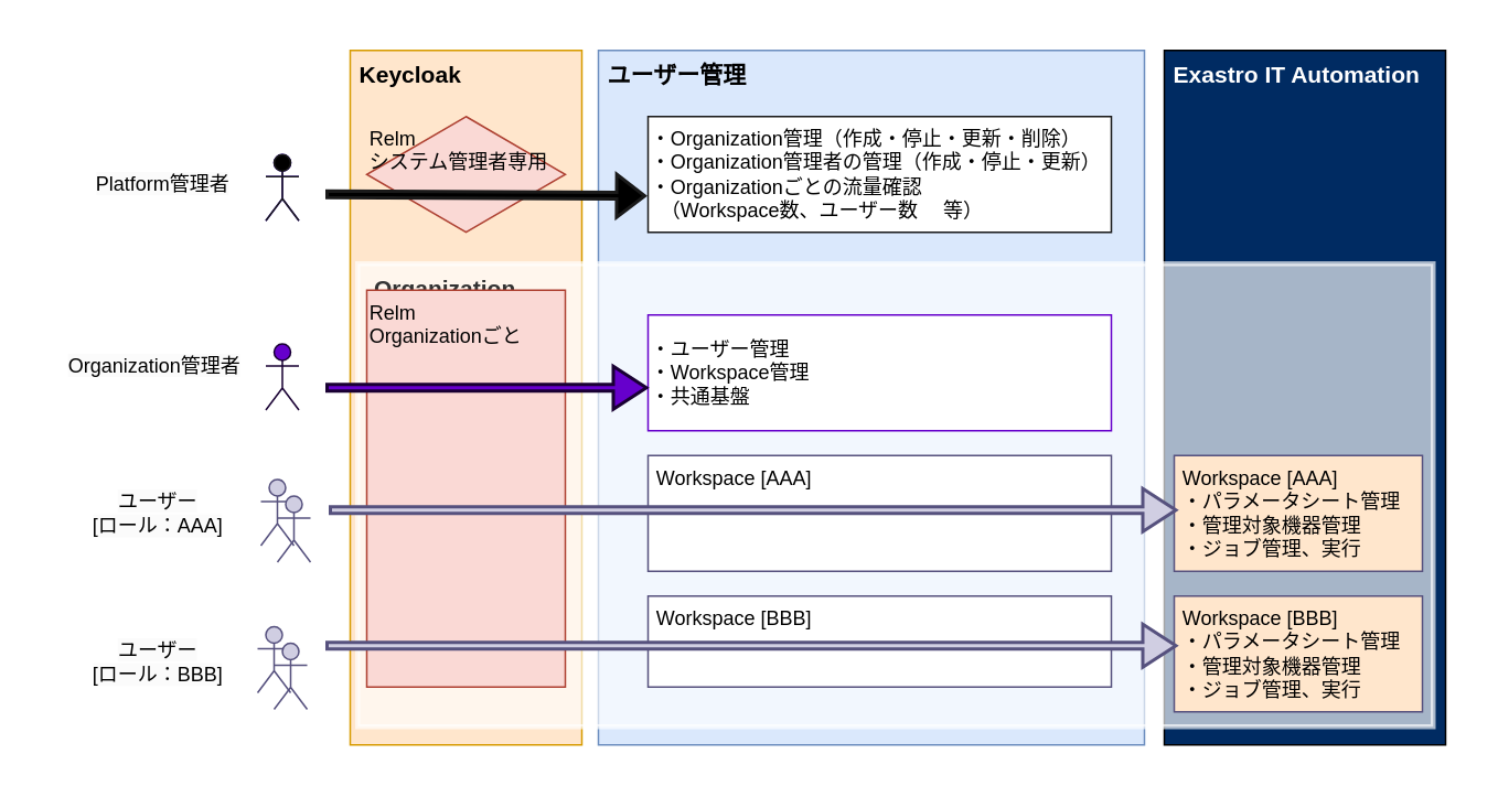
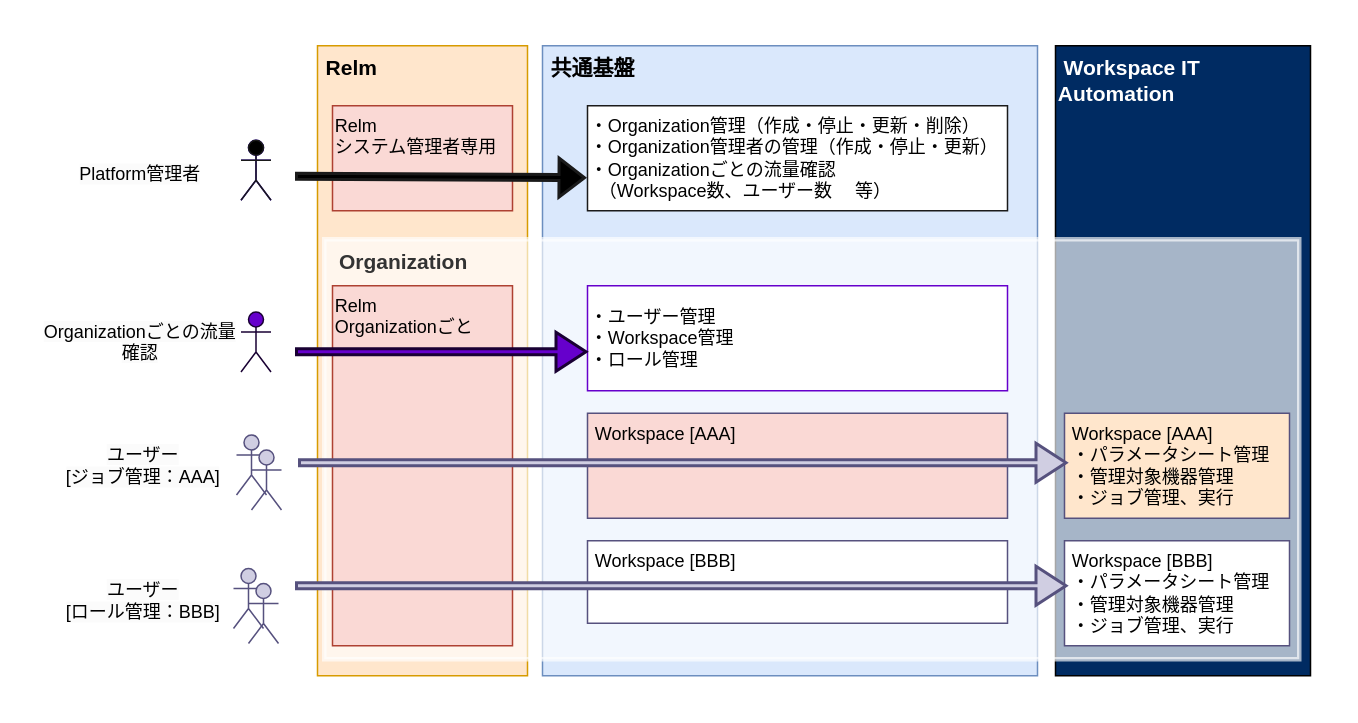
  <mxCell id="0" />
  <mxCell id="1" style="" parent="0" />
  <mxCell id="2" value="" style="rounded=0;whiteSpace=wrap;html=1;strokeColor=none;" parent="1" vertex="1"><mxGeometry x="33" y="20" width="850" height="440" as="geometry" /></mxCell>
  <mxCell id="3" value="&lt;blockquote style=&quot;margin: 0 0 0 40px; border: none; padding: 0px;&quot;&gt;&lt;br&gt;&lt;/blockquote&gt;" style="shape=umlActor;verticalLabelPosition=bottom;verticalAlign=top;outlineConnect=0;fillColor=#6a00ff;strokeColor=#3700CC;html=1;fontColor=#ffffff;" parent="1" vertex="1"><mxGeometry x="160" y="93" width="20" height="40" as="geometry" /></mxCell>
- <mxCell id="4" value="&lt;span style=&quot;color: rgb(0, 0, 0); font-family: Helvetica; font-size: 12px; font-style: normal; font-variant-ligatures: normal; font-variant-caps: normal; font-weight: 400; letter-spacing: normal; orphans: 2; text-indent: 0px; text-transform: none; widows: 2; word-spacing: 0px; -webkit-text-stroke-width: 0px; background-color: rgb(251, 251, 251); text-decoration-thickness: initial; text-decoration-style: initial; text-decoration-color: initial; float: none; display: inline !important;&quot;&gt;Platform管理者&lt;/span&gt;" style="text;whiteSpace=wrap;html=1;fontSize=12;fontFamily=Helvetica;fontColor=#FFFFFF;verticalAlign=middle;align=center;" parent="1" vertex="1"><mxGeometry x="43" y="90.5" width="110" height="40" as="geometry" /></mxCell>
+ <mxCell id="4" value="&lt;span style=&quot;color: rgb(0, 0, 0); font-family: Helvetica; font-size: 12px; font-style: normal; font-variant-ligatures: normal; font-variant-caps: normal; font-weight: 400; letter-spacing: normal; orphans: 2; text-indent: 0px; text-transform: none; widows: 2; word-spacing: 0px; -webkit-text-stroke-width: 0px; background-color: rgb(251, 251, 251); text-decoration-thickness: initial; text-decoration-style: initial; text-decoration-color: initial; float: none; display: inline !important;&quot;&gt;Platform管理者&lt;/span&gt;" style="text;whiteSpace=wrap;html=1;fontSize=12;fontFamily=Helvetica;fontColor=#FFFFFF;verticalAlign=middle;align=center;" parent="1" vertex="1"><mxGeometry x="38" y="95.5" width="110" height="40" as="geometry" /></mxCell>
  <mxCell id="5" value="&lt;blockquote style=&quot;margin: 0 0 0 40px; border: none; padding: 0px;&quot;&gt;&lt;br&gt;&lt;/blockquote&gt;" style="shape=umlActor;verticalLabelPosition=bottom;verticalAlign=top;outlineConnect=0;fillColor=#000000;strokeColor=#1A1A1A;html=1;fontColor=#ffffff;" parent="1" vertex="1"><mxGeometry x="160" y="93" width="20" height="40" as="geometry" /></mxCell>
  <mxCell id="6" value="" style="shape=umlActor;verticalLabelPosition=bottom;verticalAlign=top;html=1;outlineConnect=0;fillColor=#6600CC;strokeColor=#190033;fontColor=#ffffff;" parent="1" vertex="1"><mxGeometry x="160" y="207.5" width="20" height="40" as="geometry" /></mxCell>
- <mxCell id="7" value="&lt;span style=&quot;color: rgb(0, 0, 0); font-family: Helvetica; font-size: 12px; font-style: normal; font-variant-ligatures: normal; font-variant-caps: normal; font-weight: 400; letter-spacing: normal; orphans: 2; text-indent: 0px; text-transform: none; widows: 2; word-spacing: 0px; -webkit-text-stroke-width: 0px; background-color: rgb(251, 251, 251); text-decoration-thickness: initial; text-decoration-style: initial; text-decoration-color: initial; float: none; display: inline !important;&quot;&gt;Organization管理者&lt;/span&gt;" style="text;whiteSpace=wrap;html=1;fontSize=12;fontFamily=Helvetica;fontColor=#FFFFFF;align=center;" parent="1" vertex="1"><mxGeometry x="23" y="206.5" width="140" height="50" as="geometry" /></mxCell>
- <mxCell id="8" value="&lt;span style=&quot;color: rgb(0, 0, 0); font-family: Helvetica; font-size: 12px; font-style: normal; font-variant-ligatures: normal; font-variant-caps: normal; font-weight: 400; letter-spacing: normal; orphans: 2; text-indent: 0px; text-transform: none; widows: 2; word-spacing: 0px; -webkit-text-stroke-width: 0px; background-color: rgb(251, 251, 251); text-decoration-thickness: initial; text-decoration-style: initial; text-decoration-color: initial; float: none; display: inline !important;&quot;&gt;ユーザー&lt;br&gt;&lt;/span&gt;&lt;span style=&quot;color: rgb(0, 0, 0); font-family: Helvetica; font-size: 12px; font-style: normal; font-variant-ligatures: normal; font-variant-caps: normal; font-weight: 400; letter-spacing: normal; orphans: 2; text-indent: 0px; text-transform: none; widows: 2; word-spacing: 0px; -webkit-text-stroke-width: 0px; background-color: rgb(251, 251, 251); text-decoration-thickness: initial; text-decoration-style: initial; text-decoration-color: initial; float: none; display: inline !important;&quot;&gt;[ロール：AAA]&lt;br&gt;&lt;/span&gt;" style="text;whiteSpace=wrap;html=1;fontSize=12;fontFamily=Helvetica;fontColor=#FFFFFF;align=center;verticalAlign=middle;" parent="1" vertex="1"><mxGeometry x="20" y="274.5" width="150" height="70" as="geometry" /></mxCell>
+ <mxCell id="7" value="&lt;span style=&quot;color: rgb(0, 0, 0); font-family: Helvetica; font-size: 12px; font-style: normal; font-variant-ligatures: normal; font-variant-caps: normal; font-weight: 400; letter-spacing: normal; orphans: 2; text-indent: 0px; text-transform: none; widows: 2; word-spacing: 0px; -webkit-text-stroke-width: 0px; background-color: rgb(251, 251, 251); text-decoration-thickness: initial; text-decoration-style: initial; text-decoration-color: initial; float: none; display: inline !important;&quot;&gt;Organizationごとの流量確認&lt;/span&gt;" style="text;whiteSpace=wrap;html=1;fontSize=12;fontFamily=Helvetica;fontColor=#FFFFFF;align=center;" parent="1" vertex="1"><mxGeometry x="23" y="206.5" width="140" height="50" as="geometry" /></mxCell>
+ <mxCell id="8" value="&lt;span style=&quot;color: rgb(0, 0, 0); font-family: Helvetica; font-size: 12px; font-style: normal; font-variant-ligatures: normal; font-variant-caps: normal; font-weight: 400; letter-spacing: normal; orphans: 2; text-indent: 0px; text-transform: none; widows: 2; word-spacing: 0px; -webkit-text-stroke-width: 0px; background-color: rgb(251, 251, 251); text-decoration-thickness: initial; text-decoration-style: initial; text-decoration-color: initial; float: none; display: inline !important;&quot;&gt;ユーザー&lt;br&gt;&lt;/span&gt;&lt;span style=&quot;color: rgb(0, 0, 0); font-family: Helvetica; font-size: 12px; font-style: normal; font-variant-ligatures: normal; font-variant-caps: normal; font-weight: 400; letter-spacing: normal; orphans: 2; text-indent: 0px; text-transform: none; widows: 2; word-spacing: 0px; -webkit-text-stroke-width: 0px; background-color: rgb(251, 251, 251); text-decoration-thickness: initial; text-decoration-style: initial; text-decoration-color: initial; float: none; display: inline !important;&quot;&gt;[ジョブ管理：AAA]&lt;br&gt;&lt;/span&gt;" style="text;whiteSpace=wrap;html=1;fontSize=12;fontFamily=Helvetica;fontColor=#FFFFFF;align=center;verticalAlign=middle;" parent="1" vertex="1"><mxGeometry x="20" y="274.5" width="150" height="70" as="geometry" /></mxCell>
  <mxCell id="9" value="" style="group;fillColor=none;" parent="1" vertex="1" connectable="0"><mxGeometry x="162" y="289.5" width="39" height="50" as="geometry" /></mxCell>
  <mxCell id="10" value="" style="shape=umlActor;verticalLabelPosition=bottom;verticalAlign=top;html=1;outlineConnect=0;fillColor=#d0cee2;strokeColor=#56517e;" parent="9" vertex="1"><mxGeometry x="-5" width="20" height="40" as="geometry" /></mxCell>
  <mxCell id="11" value="" style="shape=umlActor;verticalLabelPosition=bottom;verticalAlign=top;html=1;outlineConnect=0;fillColor=#d0cee2;strokeColor=#56517E;" parent="9" vertex="1"><mxGeometry x="5" y="10" width="20" height="40" as="geometry" /></mxCell>
- <mxCell id="12" value="&lt;span style=&quot;color: rgb(0, 0, 0); font-family: Helvetica; font-size: 12px; font-style: normal; font-variant-ligatures: normal; font-variant-caps: normal; font-weight: 400; letter-spacing: normal; orphans: 2; text-indent: 0px; text-transform: none; widows: 2; word-spacing: 0px; -webkit-text-stroke-width: 0px; background-color: rgb(251, 251, 251); text-decoration-thickness: initial; text-decoration-style: initial; text-decoration-color: initial; float: none; display: inline !important;&quot;&gt;ユーザー&lt;/span&gt;&lt;br style=&quot;border-color: var(--border-color); color: rgb(0, 0, 0); font-family: Helvetica; font-size: 12px; font-style: normal; font-variant-ligatures: normal; font-variant-caps: normal; font-weight: 400; letter-spacing: normal; orphans: 2; text-indent: 0px; text-transform: none; widows: 2; word-spacing: 0px; -webkit-text-stroke-width: 0px; background-color: rgb(251, 251, 251); text-decoration-thickness: initial; text-decoration-style: initial; text-decoration-color: initial;&quot;&gt;&lt;span style=&quot;color: rgb(0, 0, 0); font-family: Helvetica; font-size: 12px; font-style: normal; font-variant-ligatures: normal; font-variant-caps: normal; font-weight: 400; letter-spacing: normal; orphans: 2; text-indent: 0px; text-transform: none; widows: 2; word-spacing: 0px; -webkit-text-stroke-width: 0px; background-color: rgb(251, 251, 251); text-decoration-thickness: initial; text-decoration-style: initial; text-decoration-color: initial; float: none; display: inline !important;&quot;&gt;[ロール：BBB]&lt;/span&gt;" style="text;whiteSpace=wrap;html=1;fontSize=12;fontFamily=Helvetica;fontColor=#FFFFFF;align=center;verticalAlign=middle;" parent="1" vertex="1"><mxGeometry x="20" y="364.5" width="150" height="70" as="geometry" /></mxCell>
+ <mxCell id="12" value="&lt;span style=&quot;color: rgb(0, 0, 0); font-family: Helvetica; font-size: 12px; font-style: normal; font-variant-ligatures: normal; font-variant-caps: normal; font-weight: 400; letter-spacing: normal; orphans: 2; text-indent: 0px; text-transform: none; widows: 2; word-spacing: 0px; -webkit-text-stroke-width: 0px; background-color: rgb(251, 251, 251); text-decoration-thickness: initial; text-decoration-style: initial; text-decoration-color: initial; float: none; display: inline !important;&quot;&gt;ユーザー&lt;/span&gt;&lt;br style=&quot;border-color: var(--border-color); color: rgb(0, 0, 0); font-family: Helvetica; font-size: 12px; font-style: normal; font-variant-ligatures: normal; font-variant-caps: normal; font-weight: 400; letter-spacing: normal; orphans: 2; text-indent: 0px; text-transform: none; widows: 2; word-spacing: 0px; -webkit-text-stroke-width: 0px; background-color: rgb(251, 251, 251); text-decoration-thickness: initial; text-decoration-style: initial; text-decoration-color: initial;&quot;&gt;&lt;span style=&quot;color: rgb(0, 0, 0); font-family: Helvetica; font-size: 12px; font-style: normal; font-variant-ligatures: normal; font-variant-caps: normal; font-weight: 400; letter-spacing: normal; orphans: 2; text-indent: 0px; text-transform: none; widows: 2; word-spacing: 0px; -webkit-text-stroke-width: 0px; background-color: rgb(251, 251, 251); text-decoration-thickness: initial; text-decoration-style: initial; text-decoration-color: initial; float: none; display: inline !important;&quot;&gt;[ロール管理：BBB]&lt;/span&gt;" style="text;whiteSpace=wrap;html=1;fontSize=12;fontFamily=Helvetica;fontColor=#FFFFFF;align=center;verticalAlign=middle;" parent="1" vertex="1"><mxGeometry x="20" y="364.5" width="150" height="70" as="geometry" /></mxCell>
  <mxCell id="13" value="" style="group" parent="1" vertex="1" connectable="0"><mxGeometry x="160" y="378.5" width="39" height="50" as="geometry" /></mxCell>
  <mxCell id="14" value="" style="shape=umlActor;verticalLabelPosition=bottom;verticalAlign=top;html=1;outlineConnect=0;fillColor=#d0cee2;strokeColor=#56517e;" parent="13" vertex="1"><mxGeometry x="-5" width="20" height="40" as="geometry" /></mxCell>
  <mxCell id="15" value="" style="shape=umlActor;verticalLabelPosition=bottom;verticalAlign=top;html=1;outlineConnect=0;fillColor=#d0cee2;strokeColor=#56517e;" parent="13" vertex="1"><mxGeometry x="5" y="10" width="20" height="40" as="geometry" /></mxCell>
- <mxCell id="16" value="&lt;font style=&quot;font-size: 14px;&quot;&gt;&amp;nbsp;Keycloak&lt;/font&gt;" style="rounded=0;whiteSpace=wrap;html=1;align=left;horizontal=1;verticalAlign=top;strokeColor=#d79b00;fillColor=#ffe6cc;fontStyle=1" parent="1" vertex="1"><mxGeometry x="211" y="30" width="140" height="420" as="geometry" /></mxCell>
- <mxCell id="17" value="&lt;font style=&quot;font-size: 14px;&quot;&gt;&amp;nbsp;ユーザー管理&lt;/font&gt;" style="rounded=0;whiteSpace=wrap;html=1;align=left;horizontal=1;verticalAlign=top;strokeColor=#6c8ebf;fillColor=#dae8fc;fontStyle=1" parent="1" vertex="1"><mxGeometry x="361" y="30" width="330" height="420" as="geometry" /></mxCell>
- <mxCell id="18" value="&lt;font style=&quot;font-size: 14px;&quot;&gt;&amp;nbsp;Exastro IT Automation&lt;/font&gt;" style="rounded=0;whiteSpace=wrap;html=1;align=left;horizontal=1;verticalAlign=top;strokeColor=#000000;fillColor=#002b62;fontColor=#FFFFFF;fontStyle=1" parent="1" vertex="1"><mxGeometry x="703" y="30" width="170" height="420" as="geometry" /></mxCell>
+ <mxCell id="16" value="&lt;font style=&quot;font-size: 14px;&quot;&gt;&amp;nbsp;Relm&lt;/font&gt;" style="rounded=0;whiteSpace=wrap;html=1;align=left;horizontal=1;verticalAlign=top;strokeColor=#d79b00;fillColor=#ffe6cc;fontStyle=1" parent="1" vertex="1"><mxGeometry x="211" y="30" width="140" height="420" as="geometry" /></mxCell>
+ <mxCell id="17" value="&lt;font style=&quot;font-size: 14px;&quot;&gt;&amp;nbsp;共通基盤&lt;/font&gt;" style="rounded=0;whiteSpace=wrap;html=1;align=left;horizontal=1;verticalAlign=top;strokeColor=#6c8ebf;fillColor=#dae8fc;fontStyle=1" parent="1" vertex="1"><mxGeometry x="361" y="30" width="330" height="420" as="geometry" /></mxCell>
+ <mxCell id="18" value="&lt;font style=&quot;font-size: 14px;&quot;&gt;&amp;nbsp;Workspace IT Automation&lt;/font&gt;" style="rounded=0;whiteSpace=wrap;html=1;align=left;horizontal=1;verticalAlign=top;strokeColor=#000000;fillColor=#002b62;fontColor=#FFFFFF;fontStyle=1" parent="1" vertex="1"><mxGeometry x="703" y="30" width="170" height="420" as="geometry" /></mxCell>
  <mxCell id="19" value="organization" style="" parent="0" />
  <mxCell id="20" value="&lt;font style=&quot;&quot;&gt;&amp;nbsp; Organization&lt;/font&gt;" style="rounded=0;whiteSpace=wrap;html=1;align=left;horizontal=1;verticalAlign=top;opacity=65;strokeWidth=3;fontSize=14;fillColor=#FFFFFF;strokeColor=#FFFFFF;fontStyle=1;fontColor=#333333;" parent="19" vertex="1"><mxGeometry x="215.5" y="159" width="650" height="280" as="geometry" /></mxCell>
  <mxCell id="21" value="内容" style="" parent="0" />
- <mxCell id="22" value="Relm&lt;br&gt;システム管理者専用" style="rhombus;whiteSpace=wrap;html=1;align=left;horizontal=1;verticalAlign=top;strokeColor=#ae4132;fillColor=#fad9d5;" parent="21" vertex="1"><mxGeometry x="221" y="70" width="120" height="70" as="geometry" /></mxCell>
- <mxCell id="23" value="Relm&lt;br&gt;Organizationごと" style="rounded=0;whiteSpace=wrap;html=1;align=left;horizontal=1;verticalAlign=top;strokeColor=#ae4132;fillColor=#fad9d5;" parent="21" vertex="1"><mxGeometry x="221" y="175" width="120" height="240" as="geometry" /></mxCell>
+ <mxCell id="22" value="Relm&lt;br&gt;システム管理者専用" style="rounded=0;whiteSpace=wrap;html=1;align=left;horizontal=1;verticalAlign=top;strokeColor=#ae4132;fillColor=#fad9d5;" parent="21" vertex="1"><mxGeometry x="221" y="70" width="120" height="70" as="geometry" /></mxCell>
+ <mxCell id="23" value="Relm&lt;br&gt;Organizationごと" style="rounded=0;whiteSpace=wrap;html=1;align=left;horizontal=1;verticalAlign=top;strokeColor=#ae4132;fillColor=#fad9d5;" parent="21" vertex="1"><mxGeometry x="221" y="190" width="120" height="240" as="geometry" /></mxCell>
  <mxCell id="24" value="・Organization管理（作成・停止・更新・削除）&lt;br&gt;・Organization管理者の管理（作成・停止・更新）&lt;br&gt;・Organizationごとの流量確認&lt;br&gt;　（Workspace数、ユーザー数 　等）" style="rounded=0;whiteSpace=wrap;html=1;align=left;horizontal=1;verticalAlign=middle;strokeColor=#1A1A1A;" parent="21" vertex="1"><mxGeometry x="391" y="70" width="280" height="70" as="geometry" /></mxCell>
- <mxCell id="25" value="・ユーザー管理&lt;br&gt;・Workspace管理&lt;br&gt;・共通基盤" style="rounded=0;whiteSpace=wrap;html=1;align=left;horizontal=1;verticalAlign=middle;strokeColor=#6600CC;" parent="21" vertex="1"><mxGeometry x="391" y="190" width="280" height="70" as="geometry" /></mxCell>
- <mxCell id="26" value="&amp;nbsp;Workspace [AAA]" style="rounded=0;whiteSpace=wrap;html=1;align=left;horizontal=1;verticalAlign=top;strokeColor=#56517E;" parent="21" vertex="1"><mxGeometry x="391" y="275" width="280" height="70" as="geometry" /></mxCell>
+ <mxCell id="25" value="・ユーザー管理&lt;br&gt;・Workspace管理&lt;br&gt;・ロール管理" style="rounded=0;whiteSpace=wrap;html=1;align=left;horizontal=1;verticalAlign=middle;strokeColor=#6600CC;" parent="21" vertex="1"><mxGeometry x="391" y="190" width="280" height="70" as="geometry" /></mxCell>
+ <mxCell id="26" value="&amp;nbsp;Workspace [AAA]" style="rounded=0;whiteSpace=wrap;html=1;align=left;horizontal=1;verticalAlign=top;strokeColor=#56517E;fillColor=#fad9d5;" parent="21" vertex="1"><mxGeometry x="391" y="275" width="280" height="70" as="geometry" /></mxCell>
  <mxCell id="27" value="&amp;nbsp;Workspace [AAA]&lt;br&gt;&amp;nbsp;・パラメータシート管理&lt;br&gt;&amp;nbsp;・管理対象機器管理&lt;br&gt;&amp;nbsp;・ジョブ管理、実行" style="rounded=0;whiteSpace=wrap;html=1;align=left;horizontal=1;verticalAlign=top;strokeColor=#56517E;fillColor=#ffe6cc;" parent="21" vertex="1"><mxGeometry x="709" y="275" width="150" height="70" as="geometry" /></mxCell>
  <mxCell id="28" value="&amp;nbsp;Workspace [BBB]" style="rounded=0;whiteSpace=wrap;html=1;align=left;horizontal=1;verticalAlign=top;strokeColor=#56517E;" parent="21" vertex="1"><mxGeometry x="391" y="360" width="280" height="55" as="geometry" /></mxCell>
- <mxCell id="29" value="&amp;nbsp;Workspace [BBB]&lt;br&gt;&amp;nbsp;・パラメータシート管理&lt;br style=&quot;border-color: var(--border-color);&quot;&gt;&amp;nbsp;・管理対象機器管理&lt;br style=&quot;border-color: var(--border-color);&quot;&gt;&amp;nbsp;・ジョブ管理、実行" style="rounded=0;whiteSpace=wrap;html=1;align=left;horizontal=1;verticalAlign=top;strokeColor=#56517E;fillColor=#ffe6cc;" parent="21" vertex="1"><mxGeometry x="709" y="360" width="150" height="70" as="geometry" /></mxCell>
+ <mxCell id="29" value="&amp;nbsp;Workspace [BBB]&lt;br&gt;&amp;nbsp;・パラメータシート管理&lt;br style=&quot;border-color: var(--border-color);&quot;&gt;&amp;nbsp;・管理対象機器管理&lt;br style=&quot;border-color: var(--border-color);&quot;&gt;&amp;nbsp;・ジョブ管理、実行" style="rounded=0;whiteSpace=wrap;html=1;align=left;horizontal=1;verticalAlign=top;strokeColor=#56517E;" parent="21" vertex="1"><mxGeometry x="709" y="360" width="150" height="70" as="geometry" /></mxCell>
  <mxCell id="30" value="矢印" style="" parent="0" />
  <mxCell id="31" value="" style="endArrow=classic;html=1;rounded=0;strokeColor=#190033;fontFamily=Helvetica;fontSize=14;fontColor=#FFFFFF;strokeWidth=2;labelBorderColor=default;shape=flexArrow;fillColor=#6600CC;width=3;endSize=6;startSize=17;" parent="30" edge="1"><mxGeometry width="50" height="50" relative="1" as="geometry"><mxPoint x="196" y="234" as="sourcePoint" /><mxPoint x="391" y="234" as="targetPoint" /></mxGeometry></mxCell>
  <mxCell id="32" value="" style="endArrow=classic;html=1;rounded=0;strokeColor=#56517E;fontFamily=Helvetica;fontSize=14;fontColor=#FFFFFF;strokeWidth=2;labelBorderColor=default;shape=flexArrow;fillColor=#D0CEE2;width=3;endSize=6;startSize=17;" parent="30" edge="1"><mxGeometry width="50" height="50" relative="1" as="geometry"><mxPoint x="198" y="308" as="sourcePoint" /><mxPoint x="711" y="308" as="targetPoint" /></mxGeometry></mxCell>
  <mxCell id="33" value="" style="endArrow=classic;html=1;rounded=0;strokeColor=#56517E;fontFamily=Helvetica;fontSize=14;fontColor=#FFFFFF;strokeWidth=2;labelBorderColor=default;shape=flexArrow;fillColor=#D0CEE2;width=3;endSize=6;startSize=17;" parent="30" edge="1"><mxGeometry width="50" height="50" relative="1" as="geometry"><mxPoint x="196" y="390" as="sourcePoint" /><mxPoint x="711" y="390" as="targetPoint" /></mxGeometry></mxCell>
  <mxCell id="34" value="" style="endArrow=block;html=1;rounded=0;strokeColor=#1A1A1A;fontFamily=Helvetica;fontSize=14;fontColor=#FFFFFF;strokeWidth=2;labelBorderColor=default;shape=flexArrow;fillColor=#000000;endSize=5;width=3;" parent="30" edge="1"><mxGeometry width="50" height="50" relative="1" as="geometry"><mxPoint x="196" y="117" as="sourcePoint" /><mxPoint x="390" y="118" as="targetPoint" /></mxGeometry></mxCell>
